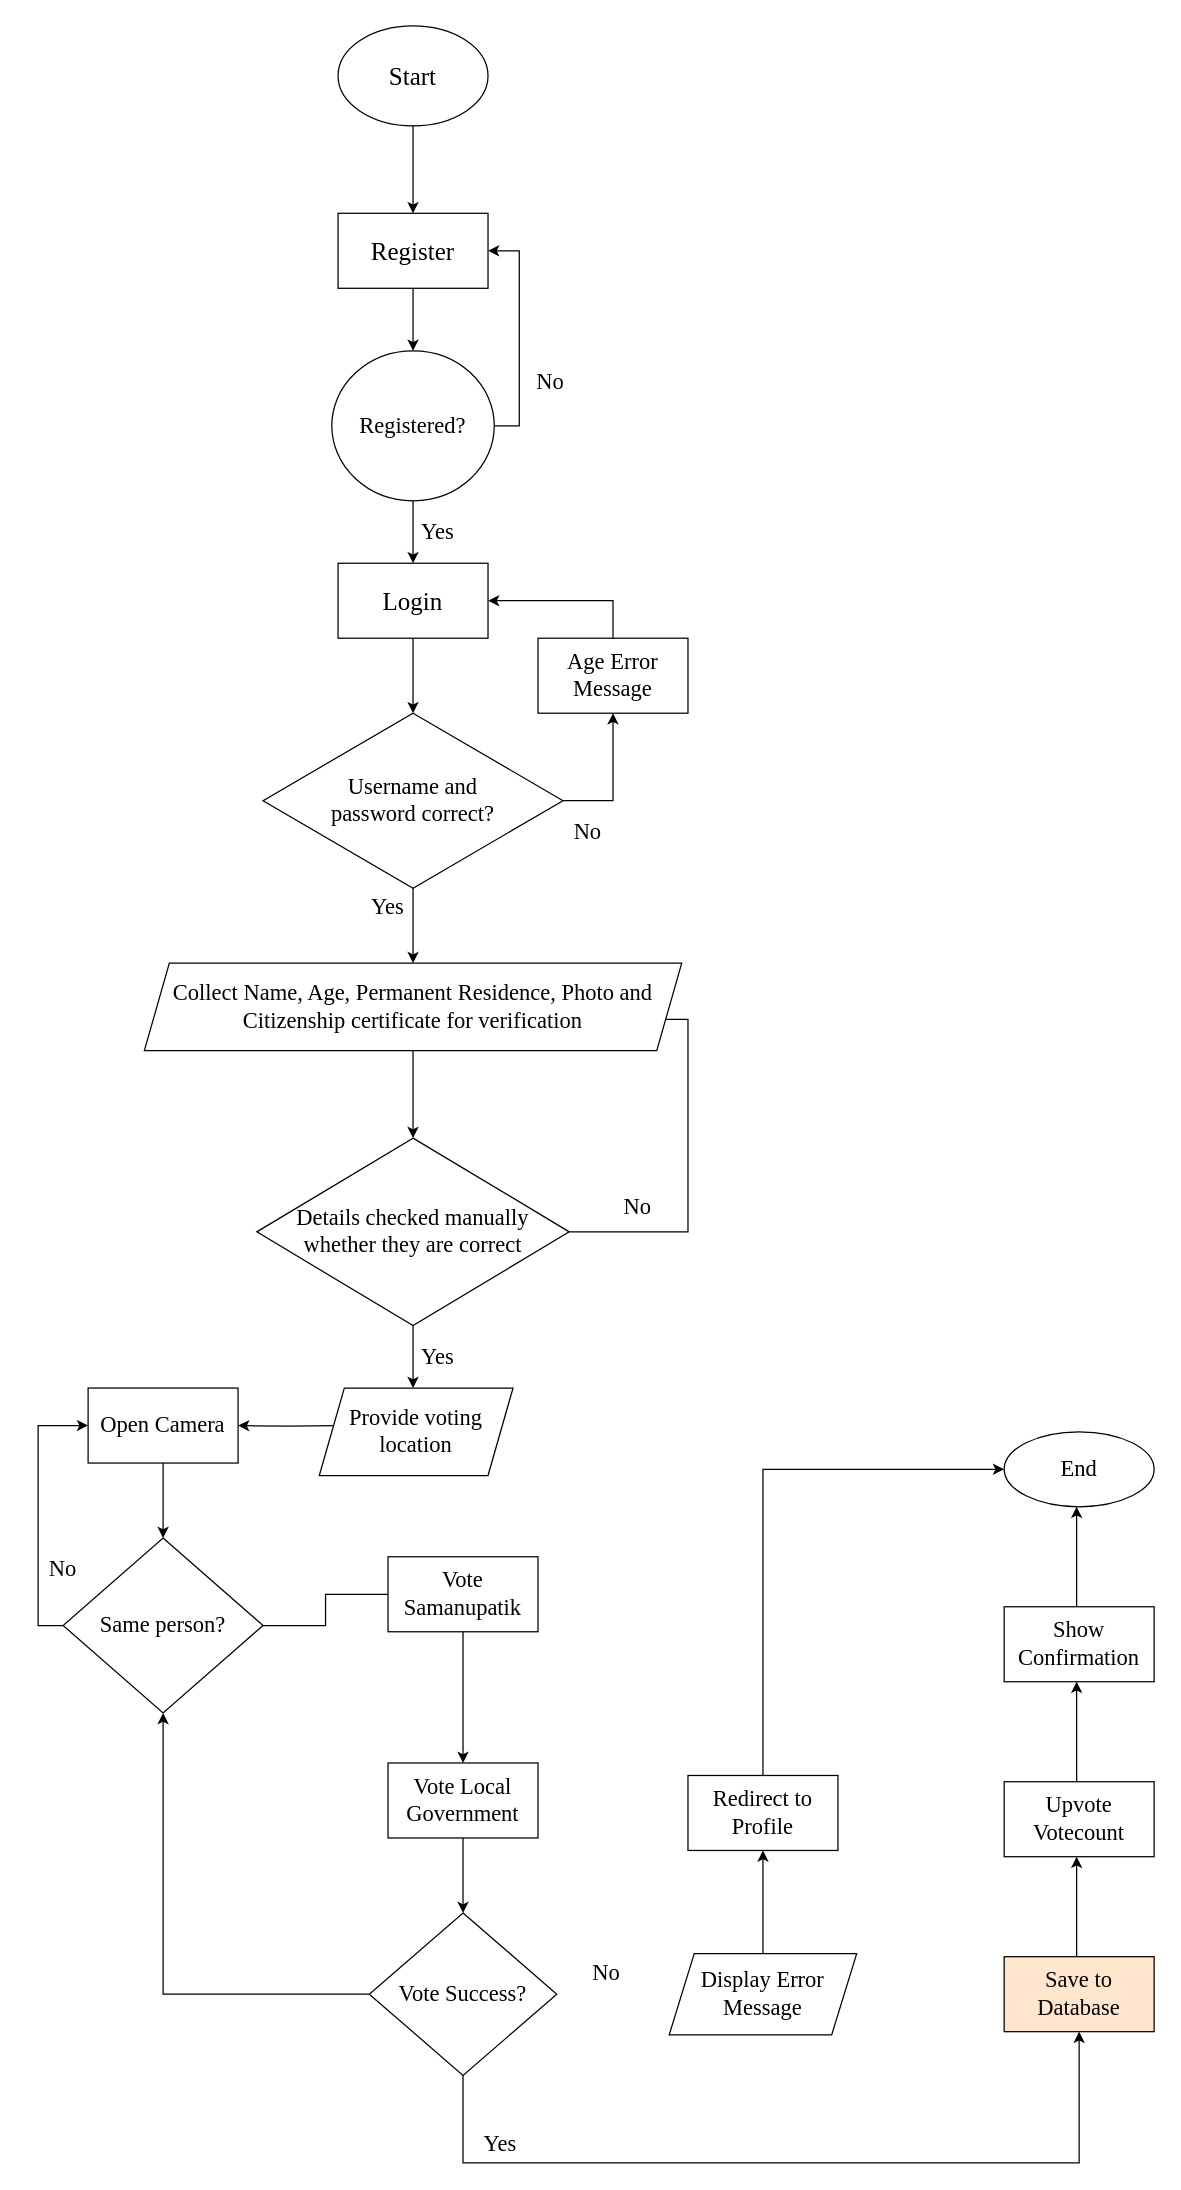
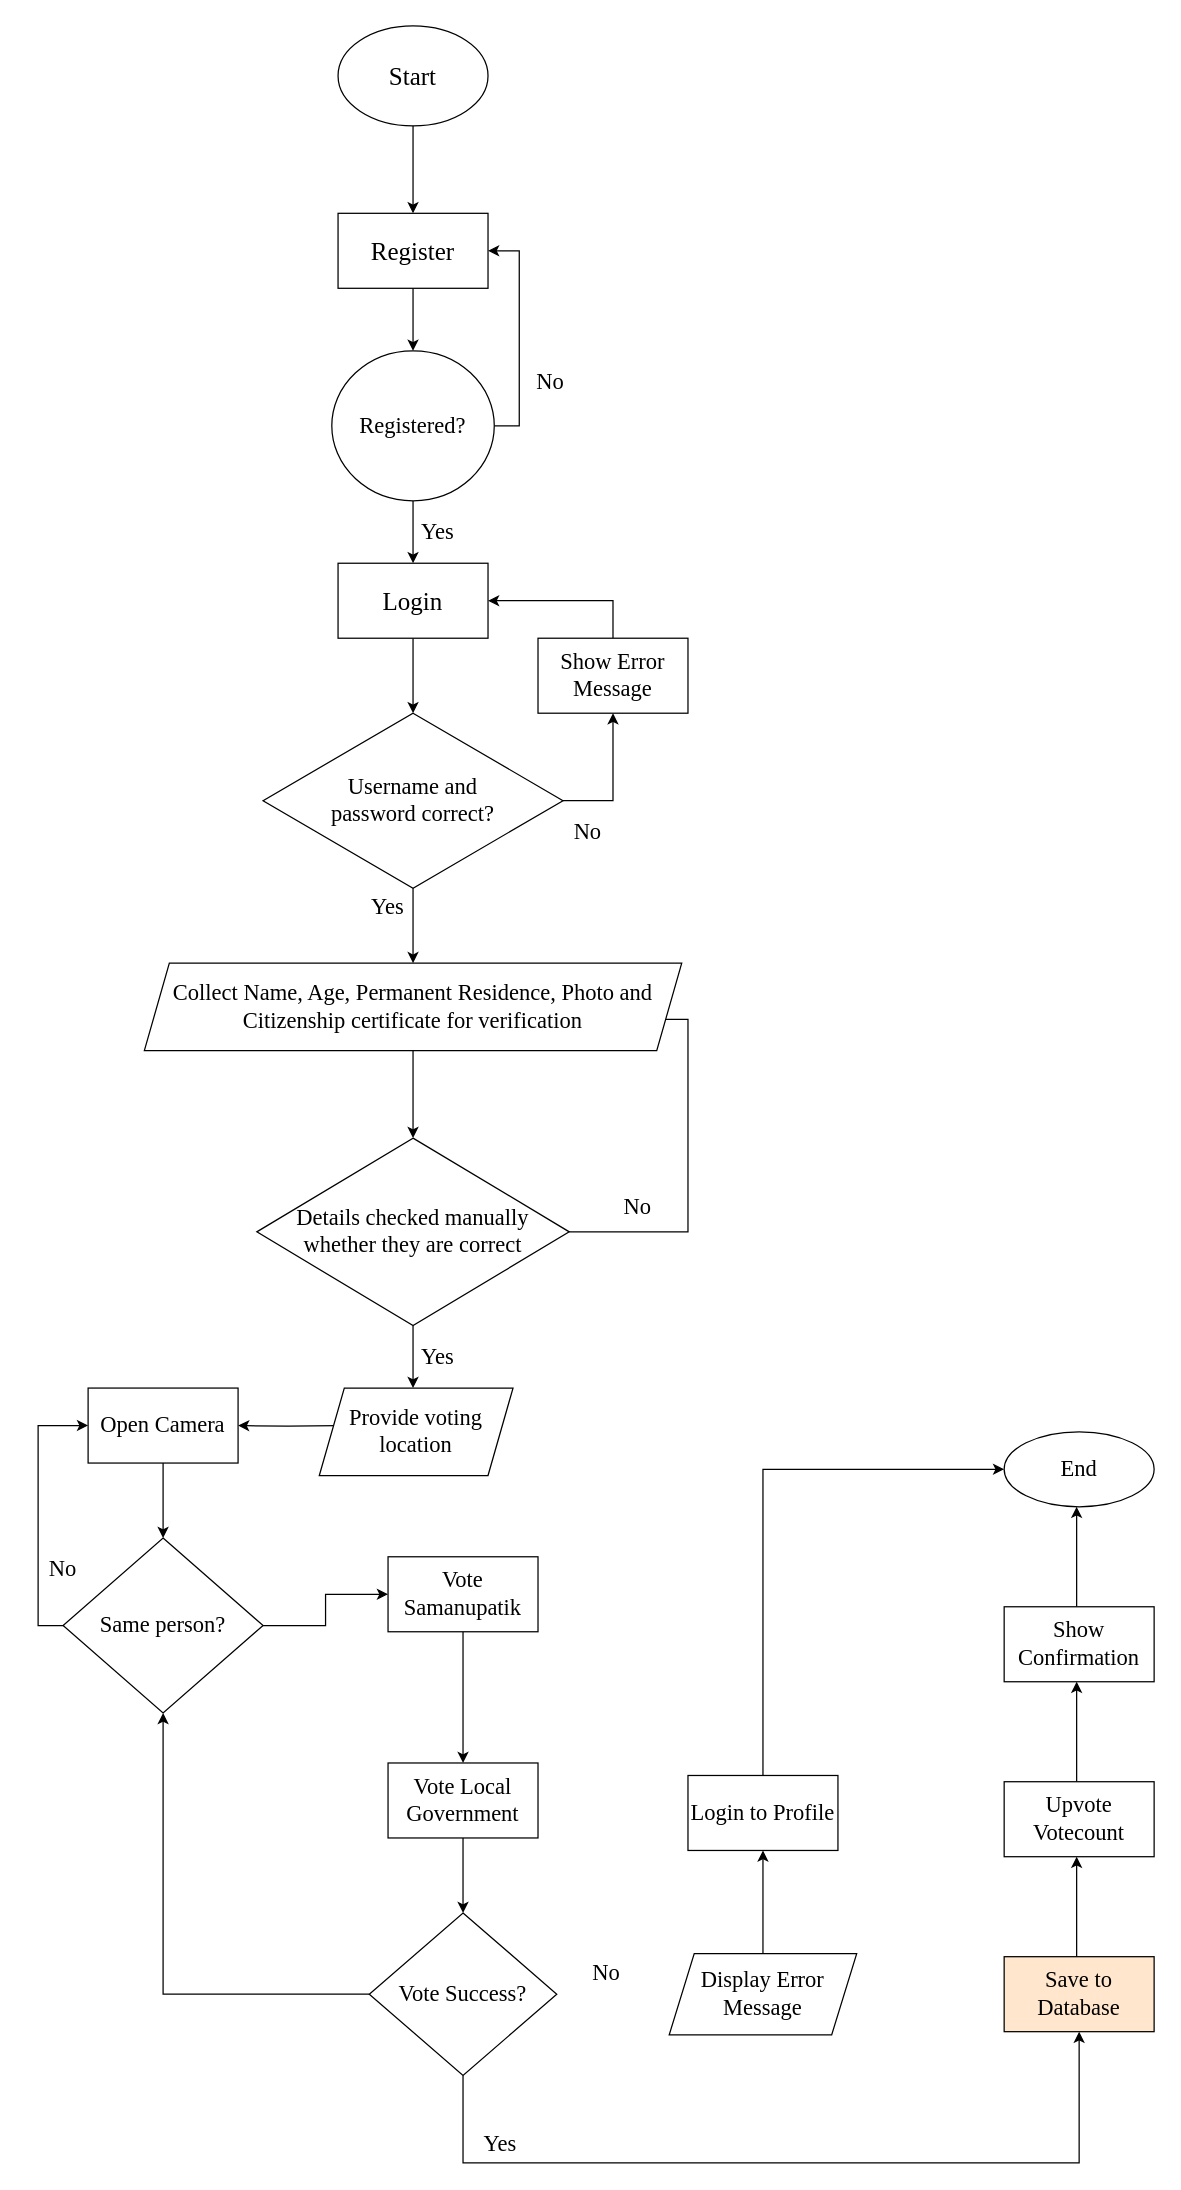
  <mxCell id="0" />
  <mxCell id="1" parent="0" />
  <mxCell id="2" value="" style="edgeStyle=orthogonalEdgeStyle;rounded=0;orthogonalLoop=1;jettySize=auto;html=1;fontFamily=Times New Roman;fontSize=18;" edge="1" parent="1" source="3" target="10"><mxGeometry relative="1" as="geometry" /></mxCell>
  <mxCell id="3" value="&lt;font face=&quot;Times New Roman&quot; style=&quot;font-size: 20px&quot;&gt;Start&lt;/font&gt;" style="ellipse;whiteSpace=wrap;html=1;" parent="1" vertex="1"><mxGeometry x="270" y="20" width="120" height="80" as="geometry" /></mxCell>
  <mxCell id="4" value="" style="edgeStyle=orthogonalEdgeStyle;rounded=0;orthogonalLoop=1;jettySize=auto;html=1;fontFamily=Times New Roman;fontSize=18;" edge="1" parent="1" source="6" target="8"><mxGeometry relative="1" as="geometry" /></mxCell>
  <mxCell id="5" style="edgeStyle=orthogonalEdgeStyle;rounded=0;orthogonalLoop=1;jettySize=auto;html=1;exitX=1;exitY=0.5;exitDx=0;exitDy=0;entryX=1;entryY=0.5;entryDx=0;entryDy=0;fontFamily=Times New Roman;fontSize=18;" edge="1" parent="1" source="6" target="10"><mxGeometry relative="1" as="geometry" /></mxCell>
  <mxCell id="6" value="&lt;font style=&quot;font-size: 18px&quot; face=&quot;Times New Roman&quot;&gt;Registered?&lt;/font&gt;" style="ellipse;whiteSpace=wrap;html=1;" parent="1" vertex="1"><mxGeometry x="265" y="280" width="130" height="120" as="geometry" /></mxCell>
  <mxCell id="7" value="" style="edgeStyle=orthogonalEdgeStyle;rounded=0;orthogonalLoop=1;jettySize=auto;html=1;fontFamily=Times New Roman;fontSize=18;" edge="1" parent="1" source="8" target="13"><mxGeometry relative="1" as="geometry" /></mxCell>
  <mxCell id="8" value="&lt;font style=&quot;font-size: 20px&quot; face=&quot;Times New Roman&quot;&gt;Login&lt;/font&gt;" style="rounded=0;whiteSpace=wrap;html=1;" parent="1" vertex="1"><mxGeometry x="270" y="450" width="120" height="60" as="geometry" /></mxCell>
  <mxCell id="9" value="" style="edgeStyle=orthogonalEdgeStyle;rounded=0;orthogonalLoop=1;jettySize=auto;html=1;fontFamily=Times New Roman;fontSize=18;" edge="1" parent="1" source="10" target="6"><mxGeometry relative="1" as="geometry" /></mxCell>
  <mxCell id="10" value="&lt;font face=&quot;Times New Roman&quot; style=&quot;font-size: 20px&quot;&gt;Register&lt;/font&gt;" style="rounded=0;whiteSpace=wrap;html=1;" parent="1" vertex="1"><mxGeometry x="270" y="170" width="120" height="60" as="geometry" /></mxCell>
  <mxCell id="11" style="edgeStyle=orthogonalEdgeStyle;rounded=0;orthogonalLoop=1;jettySize=auto;html=1;exitX=1;exitY=0.5;exitDx=0;exitDy=0;fontFamily=Times New Roman;fontSize=18;" edge="1" parent="1" source="13" target="17"><mxGeometry relative="1" as="geometry" /></mxCell>
  <mxCell id="12" value="" style="edgeStyle=orthogonalEdgeStyle;rounded=0;orthogonalLoop=1;jettySize=auto;html=1;fontFamily=Times New Roman;fontSize=18;" edge="1" parent="1" source="13"><mxGeometry relative="1" as="geometry"><mxPoint x="330" y="770" as="targetPoint" /></mxGeometry></mxCell>
  <mxCell id="13" value="&lt;font face=&quot;Times New Roman&quot; style=&quot;font-size: 18px&quot;&gt;Username and &lt;br&gt;password correct?&lt;/font&gt;" style="rhombus;whiteSpace=wrap;html=1;" parent="1" vertex="1"><mxGeometry x="210" y="570" width="240" height="140" as="geometry" /></mxCell>
  <mxCell id="14" value="No" style="text;html=1;strokeColor=none;fillColor=none;align=center;verticalAlign=middle;whiteSpace=wrap;rounded=0;fontFamily=Times New Roman;fontSize=18;" vertex="1" parent="1"><mxGeometry x="410" y="290" width="60" height="30" as="geometry" /></mxCell>
  <mxCell id="15" value="Yes" style="text;html=1;strokeColor=none;fillColor=none;align=center;verticalAlign=middle;whiteSpace=wrap;rounded=0;fontFamily=Times New Roman;fontSize=18;" vertex="1" parent="1"><mxGeometry x="320" y="410" width="60" height="30" as="geometry" /></mxCell>
  <mxCell id="16" style="edgeStyle=orthogonalEdgeStyle;rounded=0;orthogonalLoop=1;jettySize=auto;html=1;exitX=0.5;exitY=0;exitDx=0;exitDy=0;fontFamily=Times New Roman;fontSize=18;" edge="1" parent="1" source="17" target="8"><mxGeometry relative="1" as="geometry" /></mxCell>
- <mxCell id="17" value="Age Error Message" style="rounded=0;whiteSpace=wrap;html=1;fontFamily=Times New Roman;fontSize=18;" vertex="1" parent="1"><mxGeometry x="430" y="510" width="120" height="60" as="geometry" /></mxCell>
+ <mxCell id="17" value="Show Error Message" style="rounded=0;whiteSpace=wrap;html=1;fontFamily=Times New Roman;fontSize=18;" vertex="1" parent="1"><mxGeometry x="430" y="510" width="120" height="60" as="geometry" /></mxCell>
  <mxCell id="18" value="No" style="text;html=1;strokeColor=none;fillColor=none;align=center;verticalAlign=middle;whiteSpace=wrap;rounded=0;fontFamily=Times New Roman;fontSize=18;" vertex="1" parent="1"><mxGeometry x="440" y="650" width="60" height="30" as="geometry" /></mxCell>
  <mxCell id="19" style="edgeStyle=orthogonalEdgeStyle;rounded=0;orthogonalLoop=1;jettySize=auto;html=1;exitX=1;exitY=0.5;exitDx=0;exitDy=0;entryX=1;entryY=0.5;entryDx=0;entryDy=0;fontFamily=Times New Roman;fontSize=18;" edge="1" parent="1" source="21"><mxGeometry relative="1" as="geometry"><mxPoint x="510" y="815" as="targetPoint" /><Array as="points"><mxPoint x="550" y="985" /><mxPoint x="550" y="815" /></Array></mxGeometry></mxCell>
  <mxCell id="20" value="" style="edgeStyle=orthogonalEdgeStyle;rounded=0;orthogonalLoop=1;jettySize=auto;html=1;fontFamily=Times New Roman;fontSize=18;" edge="1" parent="1" source="21"><mxGeometry relative="1" as="geometry"><mxPoint x="330" y="1110" as="targetPoint" /></mxGeometry></mxCell>
  <mxCell id="21" value="Details checked manually whether they are correct" style="rhombus;whiteSpace=wrap;html=1;fontFamily=Times New Roman;fontSize=18;" vertex="1" parent="1"><mxGeometry x="205" y="910" width="250" height="150" as="geometry" /></mxCell>
  <mxCell id="22" value="No" style="text;html=1;strokeColor=none;fillColor=none;align=center;verticalAlign=middle;whiteSpace=wrap;rounded=0;fontFamily=Times New Roman;fontSize=18;" vertex="1" parent="1"><mxGeometry x="480" y="950" width="60" height="30" as="geometry" /></mxCell>
  <mxCell id="23" value="" style="edgeStyle=orthogonalEdgeStyle;rounded=0;orthogonalLoop=1;jettySize=auto;html=1;fontFamily=Times New Roman;fontSize=18;" edge="1" parent="1" target="28"><mxGeometry relative="1" as="geometry"><mxPoint x="270" y="1140" as="sourcePoint" /></mxGeometry></mxCell>
  <mxCell id="24" value="Yes" style="text;html=1;strokeColor=none;fillColor=none;align=center;verticalAlign=middle;whiteSpace=wrap;rounded=0;fontFamily=Times New Roman;fontSize=18;" vertex="1" parent="1"><mxGeometry x="320" y="1070" width="60" height="30" as="geometry" /></mxCell>
  <mxCell id="25" value="" style="edgeStyle=orthogonalEdgeStyle;rounded=0;orthogonalLoop=1;jettySize=auto;html=1;fontFamily=Times New Roman;fontSize=18;" edge="1" parent="1" source="26" target="21"><mxGeometry relative="1" as="geometry" /></mxCell>
  <mxCell id="26" value="&lt;span&gt;Collect Name, Age, Permanent Residence, Photo and Citizenship certificate for verification&lt;/span&gt;" style="shape=parallelogram;perimeter=parallelogramPerimeter;whiteSpace=wrap;html=1;fixedSize=1;fontFamily=Times New Roman;fontSize=18;" vertex="1" parent="1"><mxGeometry x="115" y="770" width="430" height="70" as="geometry" /></mxCell>
  <mxCell id="27" value="" style="edgeStyle=orthogonalEdgeStyle;rounded=0;orthogonalLoop=1;jettySize=auto;html=1;fontFamily=Times New Roman;fontSize=18;" edge="1" parent="1" source="28" target="31"><mxGeometry relative="1" as="geometry" /></mxCell>
  <mxCell id="28" value="Open Camera" style="rounded=0;whiteSpace=wrap;html=1;fontFamily=Times New Roman;fontSize=18;" vertex="1" parent="1"><mxGeometry x="70" y="1110" width="120" height="60" as="geometry" /></mxCell>
  <mxCell id="29" style="edgeStyle=orthogonalEdgeStyle;rounded=0;orthogonalLoop=1;jettySize=auto;html=1;exitX=1;exitY=0.5;exitDx=0;exitDy=0;entryX=0;entryY=0.5;entryDx=0;entryDy=0;fontFamily=Times New Roman;fontSize=18;" edge="1" parent="1" source="31" target="28"><mxGeometry relative="1" as="geometry"><Array as="points"><mxPoint x="30" y="1300" /><mxPoint x="30" y="1140" /></Array></mxGeometry></mxCell>
- <mxCell id="30" value="" style="edgeStyle=orthogonalEdgeStyle;rounded=0;orthogonalLoop=1;jettySize=auto;html=1;fontFamily=Times New Roman;fontSize=18;endArrow=none;" edge="1" parent="1" source="31" target="34"><mxGeometry relative="1" as="geometry" /></mxCell>
+ <mxCell id="30" value="" style="edgeStyle=orthogonalEdgeStyle;rounded=0;orthogonalLoop=1;jettySize=auto;html=1;fontFamily=Times New Roman;fontSize=18;" edge="1" parent="1" source="31" target="34"><mxGeometry relative="1" as="geometry" /></mxCell>
  <mxCell id="31" value="Same person?" style="rhombus;whiteSpace=wrap;html=1;fontSize=18;fontFamily=Times New Roman;rounded=0;" vertex="1" parent="1"><mxGeometry x="50" y="1230" width="160" height="140" as="geometry" /></mxCell>
  <mxCell id="32" value="No" style="text;html=1;strokeColor=none;fillColor=none;align=center;verticalAlign=middle;whiteSpace=wrap;rounded=0;fontFamily=Times New Roman;fontSize=18;" vertex="1" parent="1"><mxGeometry x="20" y="1240" width="60" height="30" as="geometry" /></mxCell>
  <mxCell id="33" value="" style="edgeStyle=orthogonalEdgeStyle;rounded=0;orthogonalLoop=1;jettySize=auto;html=1;fontFamily=Times New Roman;fontSize=18;" edge="1" parent="1" source="34" target="36"><mxGeometry relative="1" as="geometry" /></mxCell>
  <mxCell id="34" value="Vote Samanupatik" style="whiteSpace=wrap;html=1;fontSize=18;fontFamily=Times New Roman;rounded=0;" vertex="1" parent="1"><mxGeometry x="310" y="1245" width="120" height="60" as="geometry" /></mxCell>
  <mxCell id="35" value="" style="edgeStyle=orthogonalEdgeStyle;rounded=0;orthogonalLoop=1;jettySize=auto;html=1;fontFamily=Times New Roman;fontSize=18;" edge="1" parent="1" source="36" target="39"><mxGeometry relative="1" as="geometry" /></mxCell>
  <mxCell id="36" value="Vote Local Government" style="whiteSpace=wrap;html=1;fontSize=18;fontFamily=Times New Roman;rounded=0;" vertex="1" parent="1"><mxGeometry x="310" y="1410" width="120" height="60" as="geometry" /></mxCell>
  <mxCell id="37" style="edgeStyle=orthogonalEdgeStyle;rounded=0;orthogonalLoop=1;jettySize=auto;html=1;exitX=0.5;exitY=1;exitDx=0;exitDy=0;entryX=0.5;entryY=1;entryDx=0;entryDy=0;fontFamily=Times New Roman;fontSize=18;" edge="1" parent="1" source="39" target="41"><mxGeometry relative="1" as="geometry"><Array as="points"><mxPoint x="370" y="1730" /><mxPoint x="863" y="1730" /></Array></mxGeometry></mxCell>
  <mxCell id="38" value="" style="edgeStyle=orthogonalEdgeStyle;rounded=0;orthogonalLoop=1;jettySize=auto;html=1;fontFamily=Times New Roman;fontSize=18;" edge="1" parent="1" source="39" target="31"><mxGeometry relative="1" as="geometry" /></mxCell>
  <mxCell id="39" value="Vote Success?" style="rhombus;whiteSpace=wrap;html=1;fontSize=18;fontFamily=Times New Roman;rounded=0;" vertex="1" parent="1"><mxGeometry x="295" y="1530" width="150" height="130" as="geometry" /></mxCell>
  <mxCell id="40" value="" style="edgeStyle=orthogonalEdgeStyle;rounded=0;orthogonalLoop=1;jettySize=auto;html=1;fontFamily=Times New Roman;fontSize=18;" edge="1" parent="1"><mxGeometry relative="1" as="geometry"><mxPoint x="861" y="1565" as="sourcePoint" /><mxPoint x="861" y="1485" as="targetPoint" /></mxGeometry></mxCell>
  <mxCell id="41" value="Save to Database" style="rounded=0;whiteSpace=wrap;html=1;fontFamily=Times New Roman;fontSize=18;fillColor=#ffe6cc;" vertex="1" parent="1"><mxGeometry x="803" y="1565" width="120" height="60" as="geometry" /></mxCell>
  <mxCell id="42" value="" style="edgeStyle=orthogonalEdgeStyle;rounded=0;orthogonalLoop=1;jettySize=auto;html=1;fontFamily=Times New Roman;fontSize=18;" edge="1" parent="1"><mxGeometry relative="1" as="geometry"><mxPoint x="861" y="1425" as="sourcePoint" /><mxPoint x="861" y="1345" as="targetPoint" /></mxGeometry></mxCell>
  <mxCell id="43" value="Upvote Votecount" style="rounded=0;whiteSpace=wrap;html=1;fontFamily=Times New Roman;fontSize=18;" vertex="1" parent="1"><mxGeometry x="803" y="1425" width="120" height="60" as="geometry" /></mxCell>
  <mxCell id="44" value="" style="edgeStyle=orthogonalEdgeStyle;rounded=0;orthogonalLoop=1;jettySize=auto;html=1;fontFamily=Times New Roman;fontSize=18;" edge="1" parent="1"><mxGeometry relative="1" as="geometry"><mxPoint x="861" y="1285" as="sourcePoint" /><mxPoint x="861" y="1205" as="targetPoint" /></mxGeometry></mxCell>
  <mxCell id="45" value="Show Confirmation" style="rounded=0;whiteSpace=wrap;html=1;fontFamily=Times New Roman;fontSize=18;" vertex="1" parent="1"><mxGeometry x="803" y="1285" width="120" height="60" as="geometry" /></mxCell>
  <mxCell id="46" value="End" style="ellipse;whiteSpace=wrap;html=1;fontSize=18;fontFamily=Times New Roman;rounded=0;" vertex="1" parent="1"><mxGeometry x="803" y="1145" width="120" height="60" as="geometry" /></mxCell>
  <mxCell id="47" value="Yes" style="text;html=1;strokeColor=none;fillColor=none;align=center;verticalAlign=middle;whiteSpace=wrap;rounded=0;fontFamily=Times New Roman;fontSize=18;" vertex="1" parent="1"><mxGeometry x="370" y="1700" width="60" height="30" as="geometry" /></mxCell>
  <mxCell id="48" value="" style="edgeStyle=orthogonalEdgeStyle;rounded=0;orthogonalLoop=1;jettySize=auto;html=1;fontFamily=Times New Roman;fontSize=18;" edge="1" parent="1" source="49" target="51"><mxGeometry relative="1" as="geometry" /></mxCell>
  <mxCell id="49" value="Display Error Message" style="shape=parallelogram;perimeter=parallelogramPerimeter;whiteSpace=wrap;html=1;fixedSize=1;fontSize=18;fontFamily=Times New Roman;rounded=0;" vertex="1" parent="1"><mxGeometry x="535" y="1562.5" width="150" height="65" as="geometry" /></mxCell>
  <mxCell id="50" style="edgeStyle=orthogonalEdgeStyle;rounded=0;orthogonalLoop=1;jettySize=auto;html=1;exitX=0.5;exitY=0;exitDx=0;exitDy=0;entryX=0;entryY=0.5;entryDx=0;entryDy=0;fontFamily=Times New Roman;fontSize=18;" edge="1" parent="1" source="51" target="46"><mxGeometry relative="1" as="geometry" /></mxCell>
- <mxCell id="51" value="Redirect to Profile" style="whiteSpace=wrap;html=1;fontSize=18;fontFamily=Times New Roman;rounded=0;" vertex="1" parent="1"><mxGeometry x="550" y="1420" width="120" height="60" as="geometry" /></mxCell>
+ <mxCell id="51" value="Login to Profile" style="whiteSpace=wrap;html=1;fontSize=18;fontFamily=Times New Roman;rounded=0;" vertex="1" parent="1"><mxGeometry x="550" y="1420" width="120" height="60" as="geometry" /></mxCell>
  <mxCell id="52" value="No" style="text;html=1;strokeColor=none;fillColor=none;align=center;verticalAlign=middle;whiteSpace=wrap;rounded=0;fontFamily=Times New Roman;fontSize=18;" vertex="1" parent="1"><mxGeometry x="455" y="1562.5" width="60" height="30" as="geometry" /></mxCell>
  <mxCell id="53" value="&lt;span&gt;Provide voting location&lt;/span&gt;" style="shape=parallelogram;perimeter=parallelogramPerimeter;whiteSpace=wrap;html=1;fixedSize=1;fontFamily=Times New Roman;fontSize=18;" vertex="1" parent="1"><mxGeometry x="255" y="1110" width="155" height="70" as="geometry" /></mxCell>
  <mxCell id="54" value="Yes" style="text;html=1;strokeColor=none;fillColor=none;align=center;verticalAlign=middle;whiteSpace=wrap;rounded=0;fontFamily=Times New Roman;fontSize=18;" vertex="1" parent="1"><mxGeometry x="280" y="710" width="60" height="30" as="geometry" /></mxCell>
